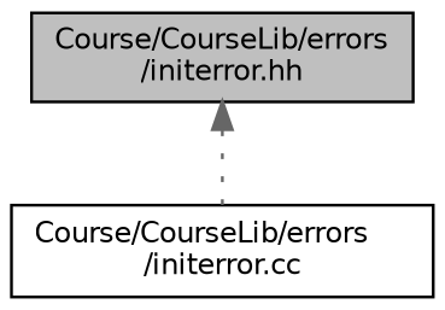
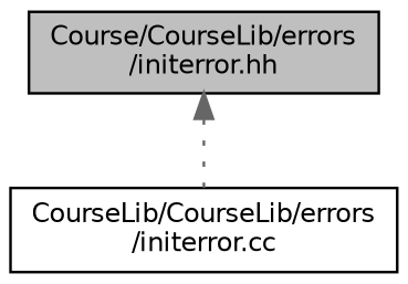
  digraph {
    node [color=black fontname=Helvetica fontsize=10 shape=record style=filled]
    n1 [fillcolor=grey75 fontcolor=black height=0.2 label="Course/CourseLib/errors\l/initerror.hh" width=0.4]
-   n2 [fillcolor=white height=0.2 label="Course/CourseLib/errors\l/initerror.cc" width=0.4]
+   n2 [fillcolor=white height=0.2 label="CourseLib/CourseLib/errors\l/initerror.cc" width=0.4]
    n1 -> n2 [color=gray40 dir=back fontname=Helvetica fontsize=10 labelfontname=Helvetica labelfontsize=10 style=dotted]
  }
